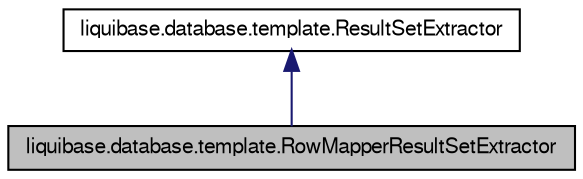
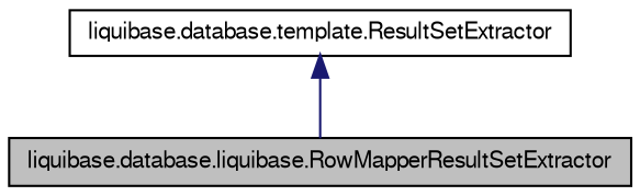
  digraph {
    node [color=black fontname=FreeSans fontsize=10 shape=record style=filled]
-   n1 [fillcolor=grey75 fontcolor=black height=0.2 label="liquibase.database.template.RowMapperResultSetExtractor" width=0.4]
+   n1 [fillcolor=grey75 fontcolor=black height=0.2 label="liquibase.database.liquibase.RowMapperResultSetExtractor" width=0.4]
    n2 [fillcolor=white height=0.2 label="liquibase.database.template.ResultSetExtractor" width=0.4]
    n2 -> n1 [color=midnightblue dir=back fontname=FreeSans fontsize=10 labelfontname=FreeSans labelfontsize=10 style=solid]
  }
